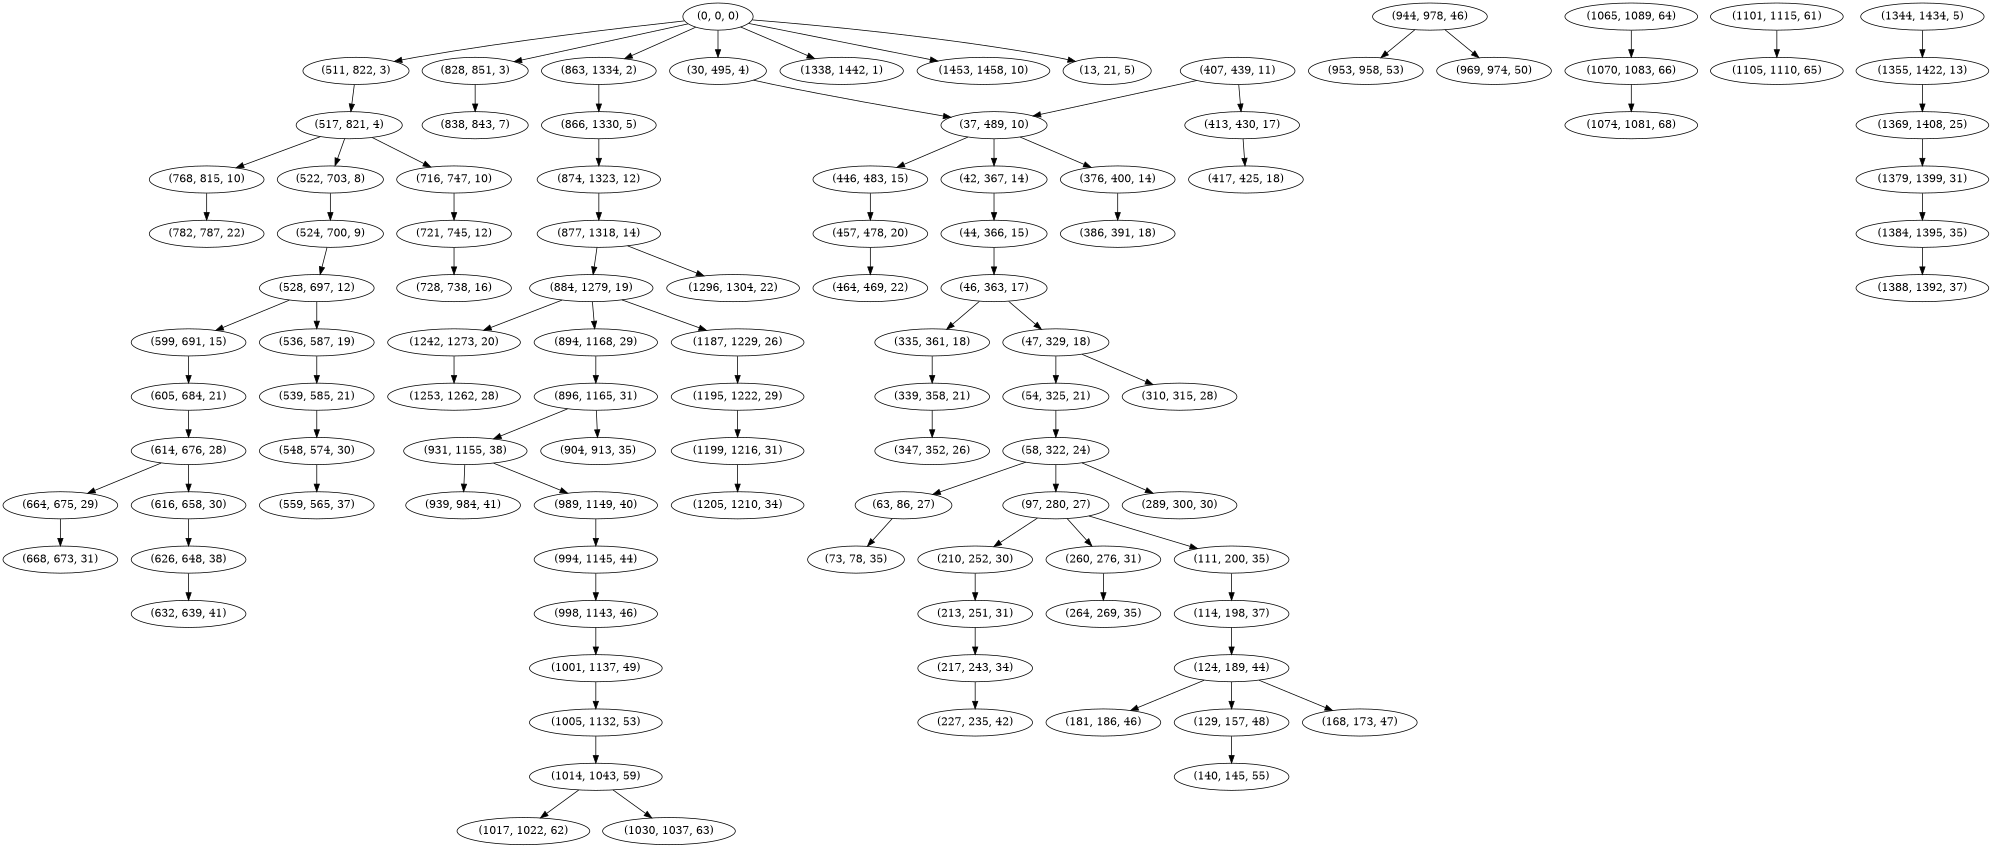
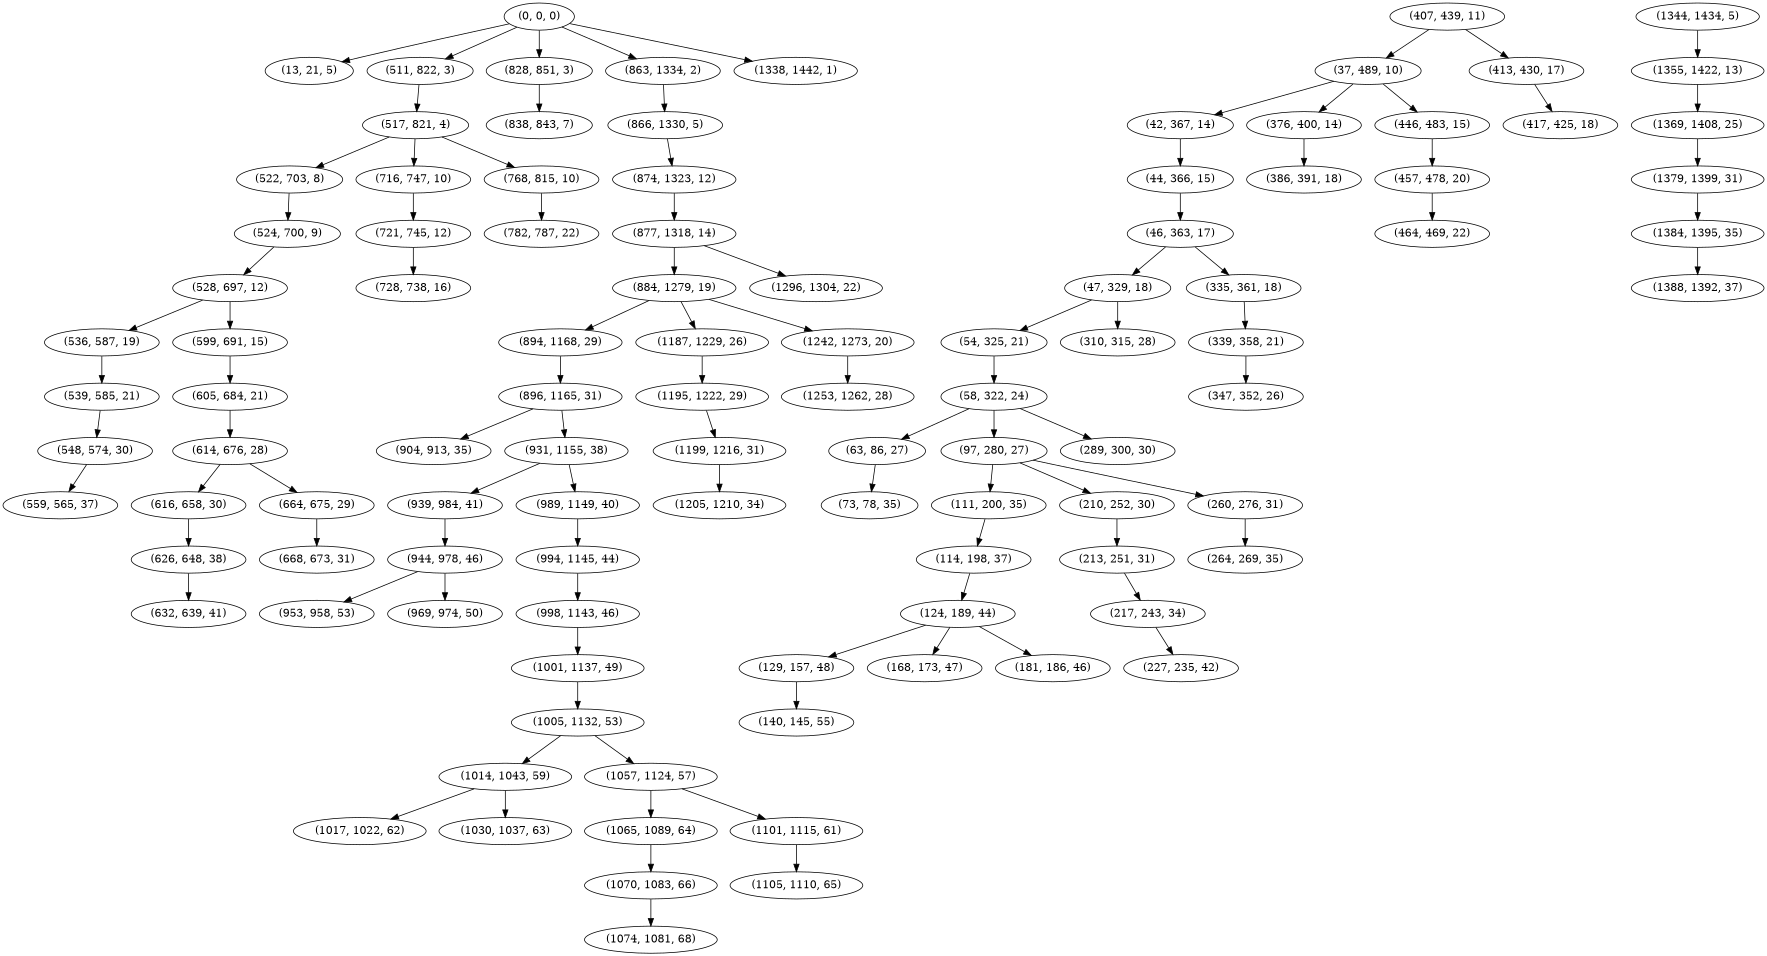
  digraph {
    "(0, 0, 0)"
    "(13, 21, 5)"
-   "(30, 495, 4)"
    "(511, 822, 3)"
    "(828, 851, 3)"
    "(863, 1334, 2)"
    "(1338, 1442, 1)"
-   "(1453, 1458, 10)"
    "(37, 489, 10)"
    "(517, 821, 4)"
    "(838, 843, 7)"
    "(866, 1330, 5)"
    "(42, 367, 14)"
    "(376, 400, 14)"
    "(446, 483, 15)"
    "(44, 366, 15)"
    "(386, 391, 18)"
    "(407, 439, 11)"
    "(413, 430, 17)"
    "(457, 478, 20)"
    "(46, 363, 17)"
    "(47, 329, 18)"
    "(335, 361, 18)"
    "(54, 325, 21)"
    "(310, 315, 28)"
    "(339, 358, 21)"
    "(58, 322, 24)"
    "(63, 86, 27)"
    "(97, 280, 27)"
    "(289, 300, 30)"
    "(73, 78, 35)"
    "(111, 200, 35)"
    "(210, 252, 30)"
    "(260, 276, 31)"
    "(114, 198, 37)"
    "(213, 251, 31)"
    "(264, 269, 35)"
    "(124, 189, 44)"
    "(129, 157, 48)"
    "(168, 173, 47)"
    "(181, 186, 46)"
    "(140, 145, 55)"
    "(217, 243, 34)"
    "(227, 235, 42)"
    "(347, 352, 26)"
    "(417, 425, 18)"
    "(464, 469, 22)"
    "(522, 703, 8)"
    "(716, 747, 10)"
    "(768, 815, 10)"
    "(524, 700, 9)"
    "(721, 745, 12)"
    "(782, 787, 22)"
    "(528, 697, 12)"
    "(536, 587, 19)"
    "(599, 691, 15)"
    "(539, 585, 21)"
    "(605, 684, 21)"
    "(548, 574, 30)"
    "(559, 565, 37)"
    "(614, 676, 28)"
    "(616, 658, 30)"
    "(664, 675, 29)"
    "(626, 648, 38)"
    "(668, 673, 31)"
    "(632, 639, 41)"
    "(728, 738, 16)"
    "(874, 1323, 12)"
    "(877, 1318, 14)"
    "(884, 1279, 19)"
    "(1296, 1304, 22)"
    "(894, 1168, 29)"
    "(1187, 1229, 26)"
    "(1242, 1273, 20)"
    "(896, 1165, 31)"
    "(1195, 1222, 29)"
    "(1253, 1262, 28)"
    "(904, 913, 35)"
    "(931, 1155, 38)"
    "(939, 984, 41)"
    "(989, 1149, 40)"
    "(944, 978, 46)"
    "(994, 1145, 44)"
    "(953, 958, 53)"
    "(969, 974, 50)"
    "(998, 1143, 46)"
    "(1001, 1137, 49)"
    "(1005, 1132, 53)"
    "(1014, 1043, 59)"
+   "(1057, 1124, 57)"
    "(1017, 1022, 62)"
    "(1030, 1037, 63)"
    "(1065, 1089, 64)"
    "(1101, 1115, 61)"
    "(1070, 1083, 66)"
    "(1105, 1110, 65)"
    "(1074, 1081, 68)"
    "(1199, 1216, 31)"
    "(1205, 1210, 34)"
    "(1344, 1434, 5)"
    "(1355, 1422, 13)"
    "(1369, 1408, 25)"
    "(1379, 1399, 31)"
    "(1384, 1395, 35)"
    "(1388, 1392, 37)"
    "(0, 0, 0)" -> "(13, 21, 5)"
-   "(0, 0, 0)" -> "(30, 495, 4)"
    "(0, 0, 0)" -> "(511, 822, 3)"
    "(0, 0, 0)" -> "(828, 851, 3)"
    "(0, 0, 0)" -> "(863, 1334, 2)"
    "(0, 0, 0)" -> "(1338, 1442, 1)"
-   "(0, 0, 0)" -> "(1453, 1458, 10)"
-   "(30, 495, 4)" -> "(37, 489, 10)"
    "(511, 822, 3)" -> "(517, 821, 4)"
    "(828, 851, 3)" -> "(838, 843, 7)"
    "(863, 1334, 2)" -> "(866, 1330, 5)"
    "(37, 489, 10)" -> "(42, 367, 14)"
    "(37, 489, 10)" -> "(376, 400, 14)"
    "(37, 489, 10)" -> "(446, 483, 15)"
    "(517, 821, 4)" -> "(522, 703, 8)"
    "(517, 821, 4)" -> "(716, 747, 10)"
    "(517, 821, 4)" -> "(768, 815, 10)"
    "(866, 1330, 5)" -> "(874, 1323, 12)"
    "(42, 367, 14)" -> "(44, 366, 15)"
    "(376, 400, 14)" -> "(386, 391, 18)"
    "(446, 483, 15)" -> "(457, 478, 20)"
    "(44, 366, 15)" -> "(46, 363, 17)"
    "(407, 439, 11)" -> "(37, 489, 10)"
    "(407, 439, 11)" -> "(413, 430, 17)"
    "(413, 430, 17)" -> "(417, 425, 18)"
    "(457, 478, 20)" -> "(464, 469, 22)"
    "(46, 363, 17)" -> "(47, 329, 18)"
    "(46, 363, 17)" -> "(335, 361, 18)"
    "(47, 329, 18)" -> "(54, 325, 21)"
    "(47, 329, 18)" -> "(310, 315, 28)"
    "(335, 361, 18)" -> "(339, 358, 21)"
    "(54, 325, 21)" -> "(58, 322, 24)"
    "(339, 358, 21)" -> "(347, 352, 26)"
    "(58, 322, 24)" -> "(63, 86, 27)"
    "(58, 322, 24)" -> "(97, 280, 27)"
    "(58, 322, 24)" -> "(289, 300, 30)"
    "(63, 86, 27)" -> "(73, 78, 35)"
    "(97, 280, 27)" -> "(111, 200, 35)"
    "(97, 280, 27)" -> "(210, 252, 30)"
    "(97, 280, 27)" -> "(260, 276, 31)"
    "(111, 200, 35)" -> "(114, 198, 37)"
    "(210, 252, 30)" -> "(213, 251, 31)"
    "(260, 276, 31)" -> "(264, 269, 35)"
    "(114, 198, 37)" -> "(124, 189, 44)"
    "(213, 251, 31)" -> "(217, 243, 34)"
    "(124, 189, 44)" -> "(129, 157, 48)"
    "(124, 189, 44)" -> "(168, 173, 47)"
    "(124, 189, 44)" -> "(181, 186, 46)"
    "(129, 157, 48)" -> "(140, 145, 55)"
    "(217, 243, 34)" -> "(227, 235, 42)"
    "(522, 703, 8)" -> "(524, 700, 9)"
    "(716, 747, 10)" -> "(721, 745, 12)"
    "(768, 815, 10)" -> "(782, 787, 22)"
    "(524, 700, 9)" -> "(528, 697, 12)"
    "(721, 745, 12)" -> "(728, 738, 16)"
    "(528, 697, 12)" -> "(536, 587, 19)"
    "(528, 697, 12)" -> "(599, 691, 15)"
    "(536, 587, 19)" -> "(539, 585, 21)"
    "(599, 691, 15)" -> "(605, 684, 21)"
    "(539, 585, 21)" -> "(548, 574, 30)"
    "(605, 684, 21)" -> "(614, 676, 28)"
    "(548, 574, 30)" -> "(559, 565, 37)"
    "(614, 676, 28)" -> "(616, 658, 30)"
    "(614, 676, 28)" -> "(664, 675, 29)"
    "(616, 658, 30)" -> "(626, 648, 38)"
    "(664, 675, 29)" -> "(668, 673, 31)"
    "(626, 648, 38)" -> "(632, 639, 41)"
    "(874, 1323, 12)" -> "(877, 1318, 14)"
    "(877, 1318, 14)" -> "(884, 1279, 19)"
    "(877, 1318, 14)" -> "(1296, 1304, 22)"
    "(884, 1279, 19)" -> "(894, 1168, 29)"
    "(884, 1279, 19)" -> "(1187, 1229, 26)"
    "(884, 1279, 19)" -> "(1242, 1273, 20)"
    "(894, 1168, 29)" -> "(896, 1165, 31)"
    "(1187, 1229, 26)" -> "(1195, 1222, 29)"
    "(1242, 1273, 20)" -> "(1253, 1262, 28)"
    "(896, 1165, 31)" -> "(904, 913, 35)"
    "(896, 1165, 31)" -> "(931, 1155, 38)"
    "(1195, 1222, 29)" -> "(1199, 1216, 31)"
    "(931, 1155, 38)" -> "(939, 984, 41)"
    "(931, 1155, 38)" -> "(989, 1149, 40)"
+   "(939, 984, 41)" -> "(944, 978, 46)"
    "(989, 1149, 40)" -> "(994, 1145, 44)"
    "(944, 978, 46)" -> "(953, 958, 53)"
    "(944, 978, 46)" -> "(969, 974, 50)"
    "(994, 1145, 44)" -> "(998, 1143, 46)"
    "(998, 1143, 46)" -> "(1001, 1137, 49)"
    "(1001, 1137, 49)" -> "(1005, 1132, 53)"
    "(1005, 1132, 53)" -> "(1014, 1043, 59)"
+   "(1005, 1132, 53)" -> "(1057, 1124, 57)"
    "(1014, 1043, 59)" -> "(1017, 1022, 62)"
    "(1014, 1043, 59)" -> "(1030, 1037, 63)"
+   "(1057, 1124, 57)" -> "(1065, 1089, 64)"
+   "(1057, 1124, 57)" -> "(1101, 1115, 61)"
    "(1065, 1089, 64)" -> "(1070, 1083, 66)"
    "(1101, 1115, 61)" -> "(1105, 1110, 65)"
    "(1070, 1083, 66)" -> "(1074, 1081, 68)"
    "(1199, 1216, 31)" -> "(1205, 1210, 34)"
    "(1344, 1434, 5)" -> "(1355, 1422, 13)"
    "(1355, 1422, 13)" -> "(1369, 1408, 25)"
    "(1369, 1408, 25)" -> "(1379, 1399, 31)"
    "(1379, 1399, 31)" -> "(1384, 1395, 35)"
    "(1384, 1395, 35)" -> "(1388, 1392, 37)"
  }
